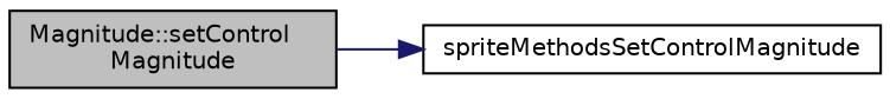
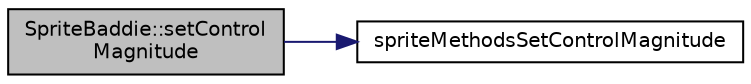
  digraph {
    rankdir=LR
    node [color=black fontname=Helvetica fontsize=10 shape=record style=filled]
-   n1 [fillcolor=grey75 fontcolor=black height=0.2 label="Magnitude::setControl\lMagnitude" width=0.4]
+   n1 [fillcolor=grey75 fontcolor=black height=0.2 label="SpriteBaddie::setControl\lMagnitude" width=0.4]
    n2 [fillcolor=white height=0.2 label=spriteMethodsSetControlMagnitude width=0.4]
    n1 -> n2 [color=midnightblue fontname=Helvetica fontsize=10 labelfontname=Helvetica labelfontsize=10 style=solid]
  }
